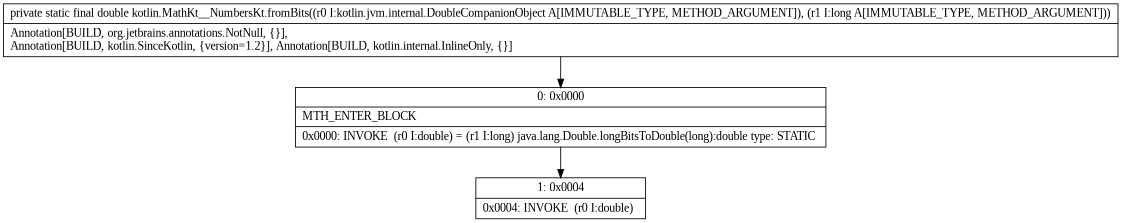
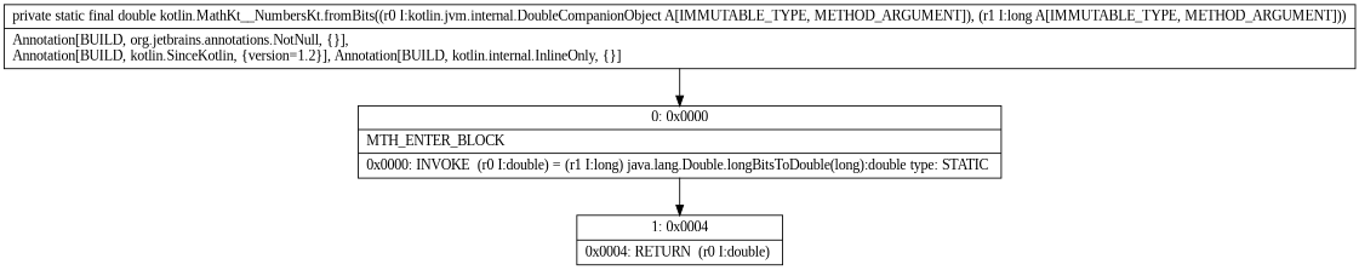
  digraph {
    fontname="Liberation Serif"
    node [shape=record fontname="Liberation Serif"]
    edge [fontname="Liberation Serif"]
    n1 [label="{0\:\ 0x0000|MTH_ENTER_BLOCK\l|0x0000: INVOKE  (r0 I:double) = (r1 I:long) java.lang.Double.longBitsToDouble(long):double type: STATIC \l}"]
-   n2 [label="{1\:\ 0x0004|0x0004: INVOKE  (r0 I:double) \l}"]
+   n2 [label="{1\:\ 0x0004|0x0004: RETURN  (r0 I:double) \l}"]
    n3 [label="{private static final double kotlin.MathKt__NumbersKt.fromBits((r0 I:kotlin.jvm.internal.DoubleCompanionObject A[IMMUTABLE_TYPE, METHOD_ARGUMENT]), (r1 I:long A[IMMUTABLE_TYPE, METHOD_ARGUMENT]))  | Annotation[BUILD, org.jetbrains.annotations.NotNull, \{\}], \lAnnotation[BUILD, kotlin.SinceKotlin, \{version=1.2\}], Annotation[BUILD, kotlin.internal.InlineOnly, \{\}]\l}"]
    n1 -> n2
    n3 -> n1
  }
